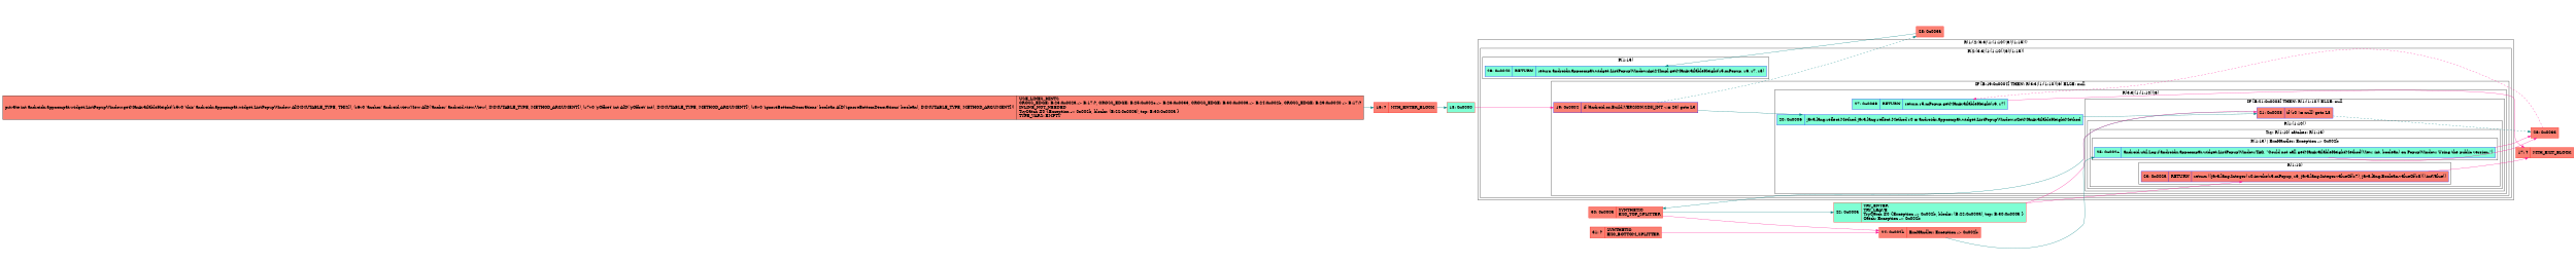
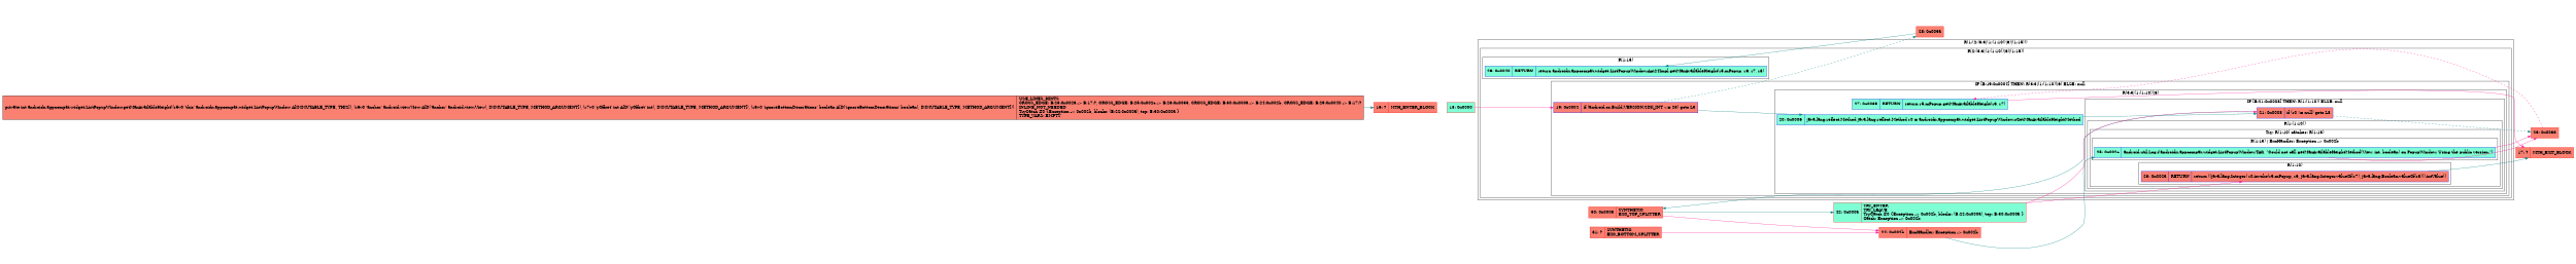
  digraph {
    fontname="DejaVu Serif"
    rankdir=LR
    node [color=red fillcolor=salmon fontname="DejaVu Serif" shape=record style=filled]
    edge [color=deeppink fontname="DejaVu Serif"]
    n1 [color=blue label="{23\:\ 0x002a|RETURN\l|return ((java.lang.Integer) r0.invoke(r5.mPopup, r6, java.lang.Integer.valueOf(r7), java.lang.Boolean.valueOf(r8))).intValue()\l}"]
    n2 [color=blue fillcolor=aquamarine label="{25\:\ 0x002c|android.util.Log.i(androidx.appcompat.widget.ListPopupWindow.TAG, \"Could not call getMaxAvailableHeightMethod(View, int, boolean) on PopupWindow. Using the public version.\")\l}"]
    n3 [color=blue label="{21\:\ 0x0008|if (r0 != null) goto L8\l}"]
    n4 [color=blue fillcolor=aquamarine label="{20\:\ 0x0006|java.lang.reflect.Method java.lang.reflect.Method r0 = androidx.appcompat.widget.ListPopupWindow.sGetMaxAvailableHeightMethod\l}"]
    n5 [color=blue fillcolor=aquamarine label="{27\:\ 0x0039|RETURN\l|return r5.mPopup.getMaxAvailableHeight(r6, r7)\l}"]
    n6 [color=blue label="{19\:\ 0x0004|if (android.os.Build.VERSION.SDK_INT \<= 23) goto L3\l}"]
    n7 [color=blue fillcolor=aquamarine label="{29\:\ 0x0040|RETURN\l|return androidx.appcompat.widget.ListPopupWindow.Api24Impl.getMaxAvailableHeight(r5.mPopup, r6, r7, r8)\l}"]
    n8 [label="{17\:\ ?|MTH_EXIT_BLOCK\l}"]
    n9 [label="{26\:\ 0x0033}"]
    n10 [label="{30\:\ 0x000a|SYNTHETIC\lEXC_TOP_SPLITTER\l}"]
    n11 [label="{28\:\ 0x003a}"]
    n12 [fillcolor=aquamarine label="{22\:\ 0x000a|TRY_ENTER\lTRY_LEAVE\lTryCatch #0 \{Exception \-\> 0x002b, blocks: (B:22:0x000a), top: B:30:0x000a \}\lCatch: Exception \-\> 0x002b\l}"]
    n13 [label="{24\:\ 0x002b|ExcHandler: Exception \-\> 0x002b\l}"]
    n14 [label="{16\:\ ?|MTH_ENTER_BLOCK\l}"]
    n15 [fillcolor=aquamarine label="{18\:\ 0x0000}"]
    n16 [label="{31\:\ ?|SYNTHETIC\lEXC_BOTTOM_SPLITTER\l}"]
    n17 [label="{private int androidx.appcompat.widget.ListPopupWindow.getMaxAvailableHeight((r5v0 'this' androidx.appcompat.widget.ListPopupWindow A[IMMUTABLE_TYPE, THIS]), (r6v0 'anchor' android.view.View A[D('anchor' android.view.View), IMMUTABLE_TYPE, METHOD_ARGUMENT]), (r7v0 'yOffset' int A[D('yOffset' int), IMMUTABLE_TYPE, METHOD_ARGUMENT]), (r8v0 'ignoreBottomDecorations' boolean A[D('ignoreBottomDecorations' boolean), IMMUTABLE_TYPE, METHOD_ARGUMENT]))  | USE_LINES_HINTS\lCROSS_EDGE: B:23:0x002a \-\> B:17:?, CROSS_EDGE: B:25:0x002c \-\> B:26:0x0033, CROSS_EDGE: B:30:0x000a \-\> B:24:0x002b, CROSS_EDGE: B:29:0x0040 \-\> B:17:?\lINLINE_NOT_NEEDED\lTryCatch #0 \{Exception \-\> 0x002b, blocks: (B:22:0x000a), top: B:30:0x000a \}\lTYPE_VARS: EMPTY\l}" color=""]
    subgraph cluster_1 {
      label="R(1:(2:(3:3|(1:(1:10))|6)|(1:15)))"
      subgraph cluster_2 {
        label="R(2:(3:3|(1:(1:10))|6)|(1:15))"
        subgraph cluster_3 {
          label="IF [B:19:0x0004] THEN: R(3:3|(1:(1:10))|6) ELSE: null"
          n6
          subgraph cluster_4 {
            label="R(3:3|(1:(1:10))|6)"
            n4
            n5
            subgraph cluster_5 {
              label="IF [B:21:0x0008] THEN: R(1:(1:10)) ELSE: null"
              n3
              subgraph cluster_6 {
                label="R(1:(1:10))"
                subgraph cluster_7 {
                  label="Try: R(1:10) catches: R(1:13)"
                  subgraph cluster_8 {
                    label="R(1:10)"
                    n1
                  }
                  subgraph cluster_9 {
                    label="R(1:13) | ExcHandler: Exception \-\> 0x002b\l"
                    n2
                  }
                }
              }
            }
          }
        }
        subgraph cluster_10 {
          label="R(1:15)"
          n7
        }
      }
    }
    subgraph cluster_11 {
      label="R(1:13) | ExcHandler: Exception \-\> 0x002b\l"
    }
-   n1 -> n8
+   n1 -> n8 [color=teal]
    n2 -> n9
    n2 -> n9
    n3 -> n9 [color=teal style=dashed]
    n3 -> n10 [color=teal]
    n4 -> n3 [color=teal]
    n5 -> n8
    n6 -> n4 [color=teal]
    n6 -> n11 [color=teal style=dashed]
    n9 -> n5 [style=dashed]
    n10 -> n12 [color=teal]
    n10 -> n13
    n11 -> n7 [color=teal]
    n12 -> n1
    n12 -> n3
    n13 -> n2 [color=teal]
-   n14 -> n15 [color=teal]
    n15 -> n6
    n16 -> n13
    n17 -> n14 [color=teal]
  }
